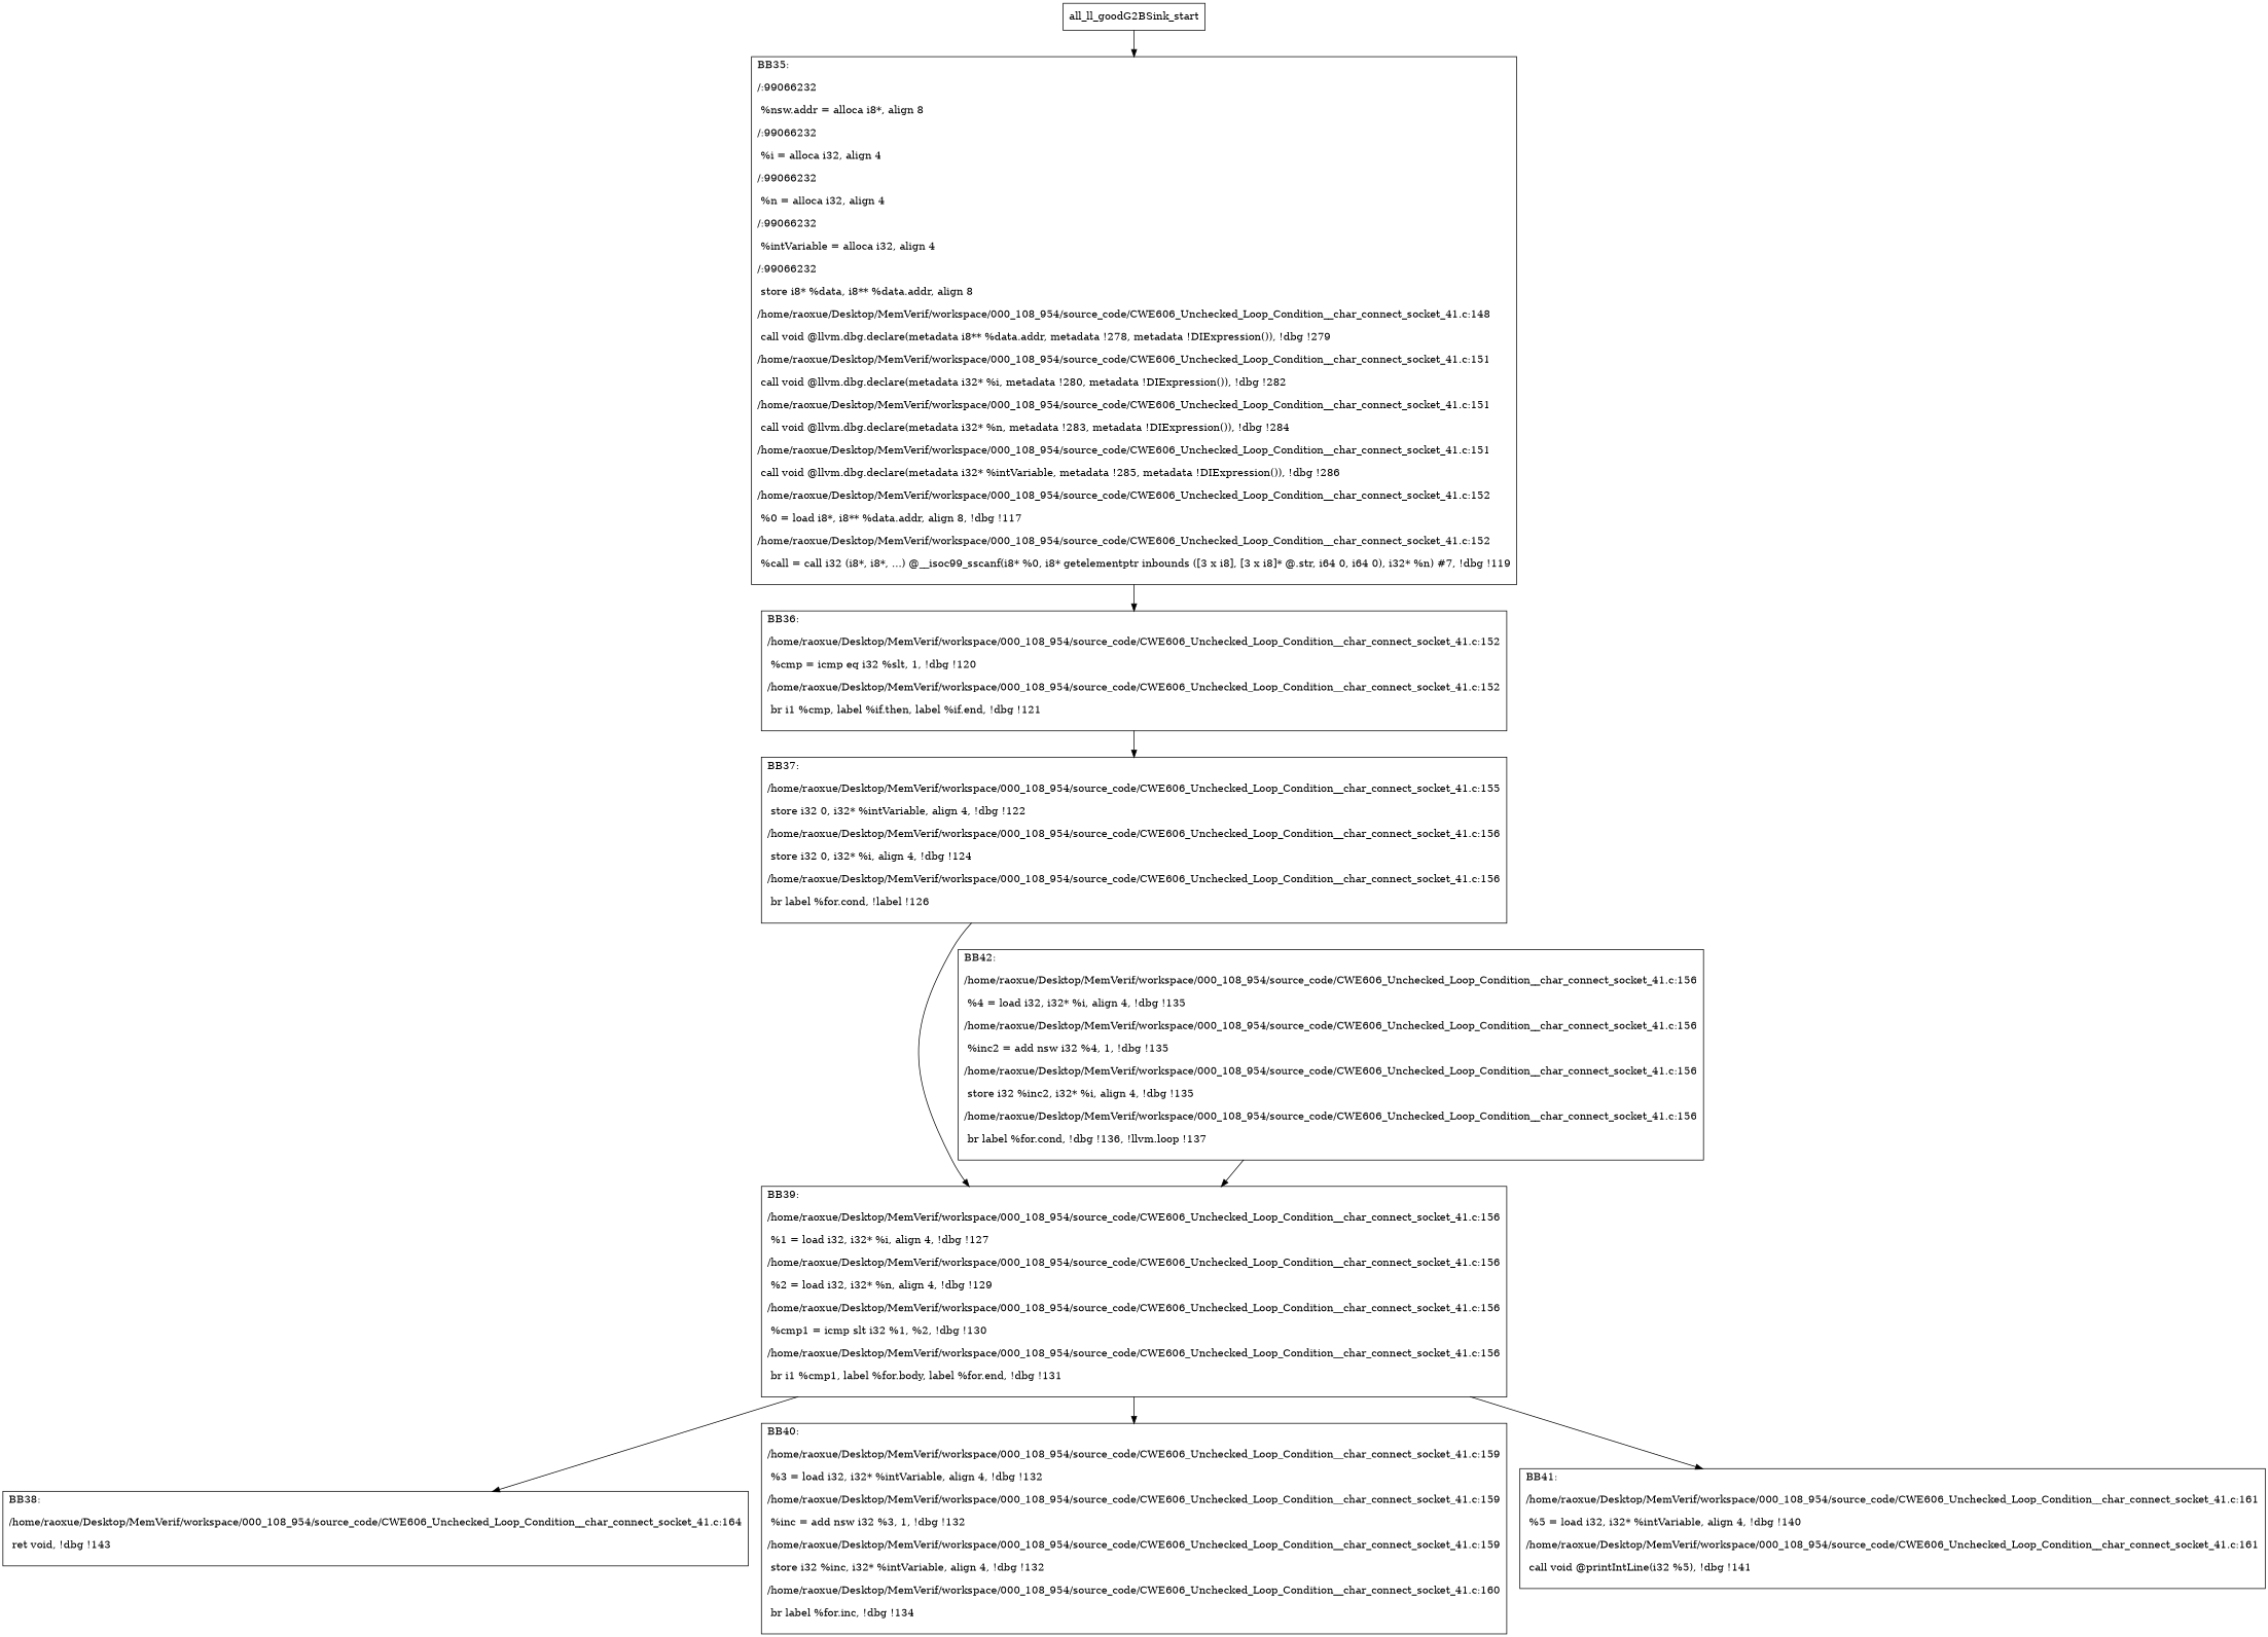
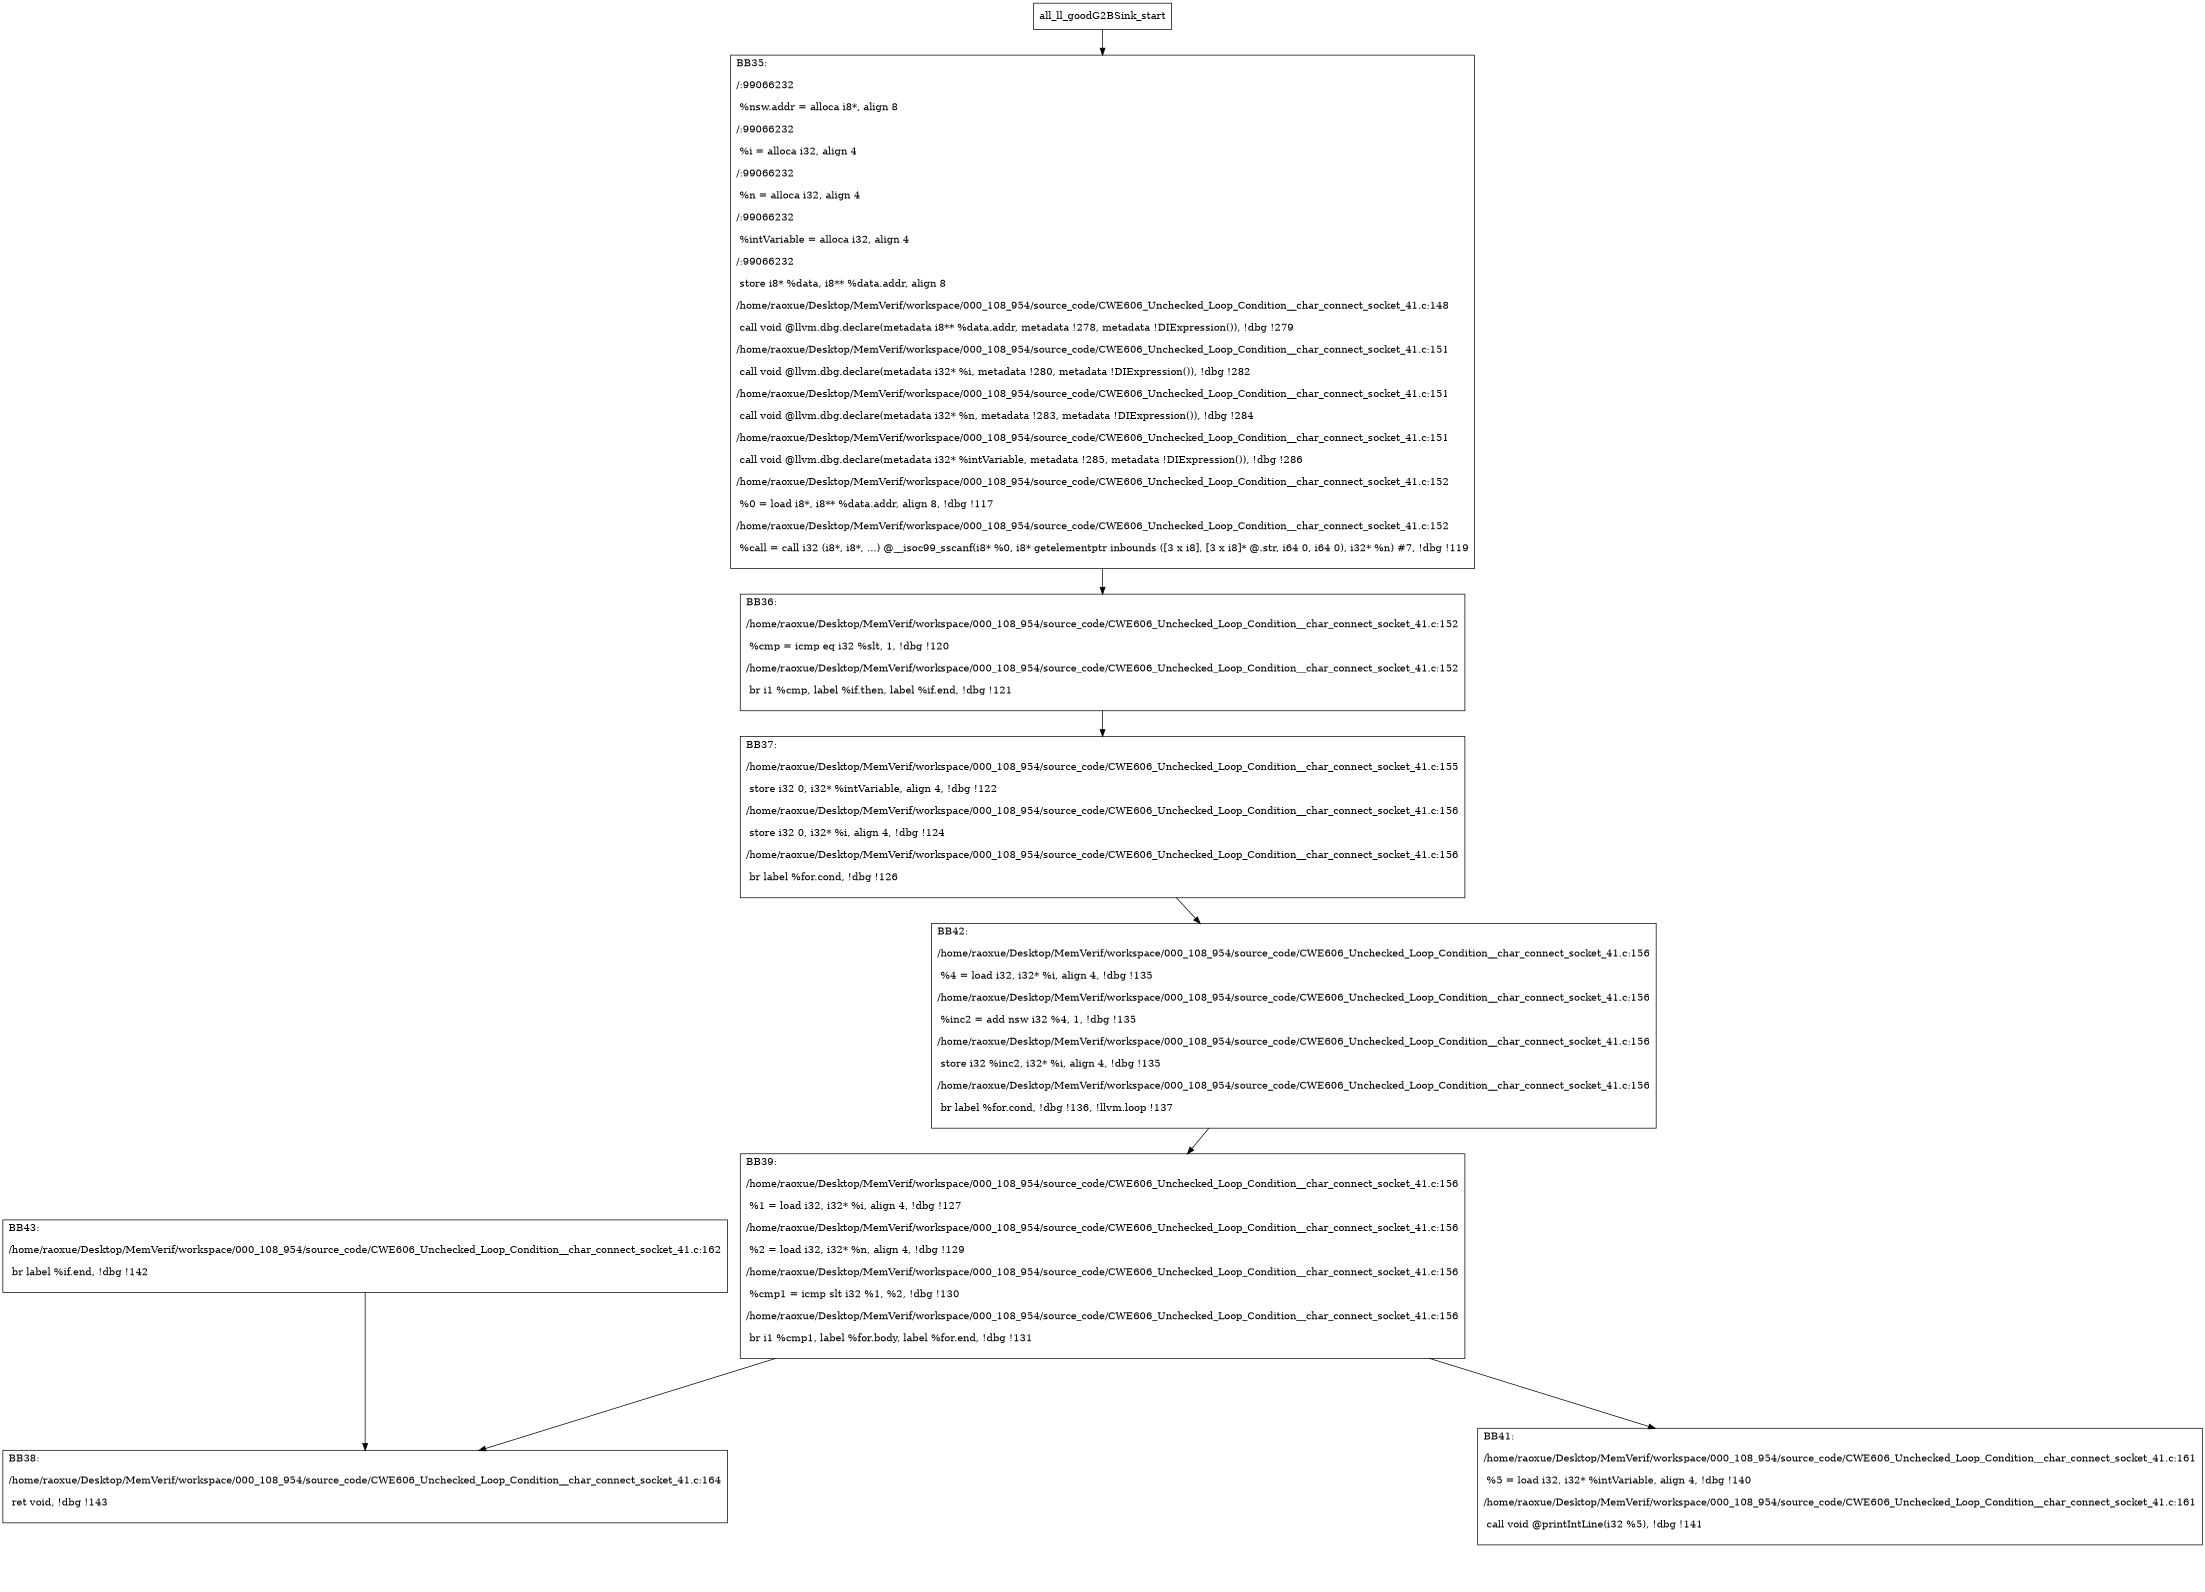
  digraph {
    node [shape=record]
    n1 [label="{all_ll_goodG2BSink_start}"]
    n2 [label="{BB35:\l\l/:99066232\l\n  %nsw.addr = alloca i8*, align 8\l\n/:99066232\l\n  %i = alloca i32, align 4\l\n/:99066232\l\n  %n = alloca i32, align 4\l\n/:99066232\l\n  %intVariable = alloca i32, align 4\l\n/:99066232\l\n  store i8* %data, i8** %data.addr, align 8\l\n/home/raoxue/Desktop/MemVerif/workspace/000_108_954/source_code/CWE606_Unchecked_Loop_Condition__char_connect_socket_41.c:148\l\n  call void @llvm.dbg.declare(metadata i8** %data.addr, metadata !278, metadata !DIExpression()), !dbg !279\l\n/home/raoxue/Desktop/MemVerif/workspace/000_108_954/source_code/CWE606_Unchecked_Loop_Condition__char_connect_socket_41.c:151\l\n  call void @llvm.dbg.declare(metadata i32* %i, metadata !280, metadata !DIExpression()), !dbg !282\l\n/home/raoxue/Desktop/MemVerif/workspace/000_108_954/source_code/CWE606_Unchecked_Loop_Condition__char_connect_socket_41.c:151\l\n  call void @llvm.dbg.declare(metadata i32* %n, metadata !283, metadata !DIExpression()), !dbg !284\l\n/home/raoxue/Desktop/MemVerif/workspace/000_108_954/source_code/CWE606_Unchecked_Loop_Condition__char_connect_socket_41.c:151\l\n  call void @llvm.dbg.declare(metadata i32* %intVariable, metadata !285, metadata !DIExpression()), !dbg !286\l\n/home/raoxue/Desktop/MemVerif/workspace/000_108_954/source_code/CWE606_Unchecked_Loop_Condition__char_connect_socket_41.c:152\l\n  %0 = load i8*, i8** %data.addr, align 8, !dbg !117\l\n/home/raoxue/Desktop/MemVerif/workspace/000_108_954/source_code/CWE606_Unchecked_Loop_Condition__char_connect_socket_41.c:152\l\n  %call = call i32 (i8*, i8*, ...) @__isoc99_sscanf(i8* %0, i8* getelementptr inbounds ([3 x i8], [3 x i8]* @.str, i64 0, i64 0), i32* %n) #7, !dbg !119\l\n}"]
    n3 [label="{BB36:\l\l/home/raoxue/Desktop/MemVerif/workspace/000_108_954/source_code/CWE606_Unchecked_Loop_Condition__char_connect_socket_41.c:152\l\n  %cmp = icmp eq i32 %slt, 1, !dbg !120\l\n/home/raoxue/Desktop/MemVerif/workspace/000_108_954/source_code/CWE606_Unchecked_Loop_Condition__char_connect_socket_41.c:152\l\n  br i1 %cmp, label %if.then, label %if.end, !dbg !121\l\n}"]
-   n4 [label="{BB37:\l\l/home/raoxue/Desktop/MemVerif/workspace/000_108_954/source_code/CWE606_Unchecked_Loop_Condition__char_connect_socket_41.c:155\l\n  store i32 0, i32* %intVariable, align 4, !dbg !122\l\n/home/raoxue/Desktop/MemVerif/workspace/000_108_954/source_code/CWE606_Unchecked_Loop_Condition__char_connect_socket_41.c:156\l\n  store i32 0, i32* %i, align 4, !dbg !124\l\n/home/raoxue/Desktop/MemVerif/workspace/000_108_954/source_code/CWE606_Unchecked_Loop_Condition__char_connect_socket_41.c:156\l\n  br label %for.cond, !label !126\l\n}"]
+   n4 [label="{BB37:\l\l/home/raoxue/Desktop/MemVerif/workspace/000_108_954/source_code/CWE606_Unchecked_Loop_Condition__char_connect_socket_41.c:155\l\n  store i32 0, i32* %intVariable, align 4, !dbg !122\l\n/home/raoxue/Desktop/MemVerif/workspace/000_108_954/source_code/CWE606_Unchecked_Loop_Condition__char_connect_socket_41.c:156\l\n  store i32 0, i32* %i, align 4, !dbg !124\l\n/home/raoxue/Desktop/MemVerif/workspace/000_108_954/source_code/CWE606_Unchecked_Loop_Condition__char_connect_socket_41.c:156\l\n  br label %for.cond, !dbg !126\l\n}"]
    n5 [label="{BB39:\l\l/home/raoxue/Desktop/MemVerif/workspace/000_108_954/source_code/CWE606_Unchecked_Loop_Condition__char_connect_socket_41.c:156\l\n  %1 = load i32, i32* %i, align 4, !dbg !127\l\n/home/raoxue/Desktop/MemVerif/workspace/000_108_954/source_code/CWE606_Unchecked_Loop_Condition__char_connect_socket_41.c:156\l\n  %2 = load i32, i32* %n, align 4, !dbg !129\l\n/home/raoxue/Desktop/MemVerif/workspace/000_108_954/source_code/CWE606_Unchecked_Loop_Condition__char_connect_socket_41.c:156\l\n  %cmp1 = icmp slt i32 %1, %2, !dbg !130\l\n/home/raoxue/Desktop/MemVerif/workspace/000_108_954/source_code/CWE606_Unchecked_Loop_Condition__char_connect_socket_41.c:156\l\n  br i1 %cmp1, label %for.body, label %for.end, !dbg !131\l\n}"]
    n6 [label="{BB38:\l\l/home/raoxue/Desktop/MemVerif/workspace/000_108_954/source_code/CWE606_Unchecked_Loop_Condition__char_connect_socket_41.c:164\l\n  ret void, !dbg !143\l\n}"]
-   n7 [label="{BB40:\l\l/home/raoxue/Desktop/MemVerif/workspace/000_108_954/source_code/CWE606_Unchecked_Loop_Condition__char_connect_socket_41.c:159\l\n  %3 = load i32, i32* %intVariable, align 4, !dbg !132\l\n/home/raoxue/Desktop/MemVerif/workspace/000_108_954/source_code/CWE606_Unchecked_Loop_Condition__char_connect_socket_41.c:159\l\n  %inc = add nsw i32 %3, 1, !dbg !132\l\n/home/raoxue/Desktop/MemVerif/workspace/000_108_954/source_code/CWE606_Unchecked_Loop_Condition__char_connect_socket_41.c:159\l\n  store i32 %inc, i32* %intVariable, align 4, !dbg !132\l\n/home/raoxue/Desktop/MemVerif/workspace/000_108_954/source_code/CWE606_Unchecked_Loop_Condition__char_connect_socket_41.c:160\l\n  br label %for.inc, !dbg !134\l\n}"]
    n8 [label="{BB41:\l\l/home/raoxue/Desktop/MemVerif/workspace/000_108_954/source_code/CWE606_Unchecked_Loop_Condition__char_connect_socket_41.c:161\l\n  %5 = load i32, i32* %intVariable, align 4, !dbg !140\l\n/home/raoxue/Desktop/MemVerif/workspace/000_108_954/source_code/CWE606_Unchecked_Loop_Condition__char_connect_socket_41.c:161\l\n  call void @printIntLine(i32 %5), !dbg !141\l\n}"]
    n9 [label="{BB42:\l\l/home/raoxue/Desktop/MemVerif/workspace/000_108_954/source_code/CWE606_Unchecked_Loop_Condition__char_connect_socket_41.c:156\l\n  %4 = load i32, i32* %i, align 4, !dbg !135\l\n/home/raoxue/Desktop/MemVerif/workspace/000_108_954/source_code/CWE606_Unchecked_Loop_Condition__char_connect_socket_41.c:156\l\n  %inc2 = add nsw i32 %4, 1, !dbg !135\l\n/home/raoxue/Desktop/MemVerif/workspace/000_108_954/source_code/CWE606_Unchecked_Loop_Condition__char_connect_socket_41.c:156\l\n  store i32 %inc2, i32* %i, align 4, !dbg !135\l\n/home/raoxue/Desktop/MemVerif/workspace/000_108_954/source_code/CWE606_Unchecked_Loop_Condition__char_connect_socket_41.c:156\l\n  br label %for.cond, !dbg !136, !llvm.loop !137\l\n}"]
+   n10 [label="{BB43:\l\l/home/raoxue/Desktop/MemVerif/workspace/000_108_954/source_code/CWE606_Unchecked_Loop_Condition__char_connect_socket_41.c:162\l\n  br label %if.end, !dbg !142\l\n}"]
    n1 -> n2
    n2 -> n3
    n3 -> n4
-   n4 -> n5
+   n4 -> n9
    n5 -> n6
-   n5 -> n7
    n5 -> n8
    n9 -> n5
+   n10 -> n6
  }
